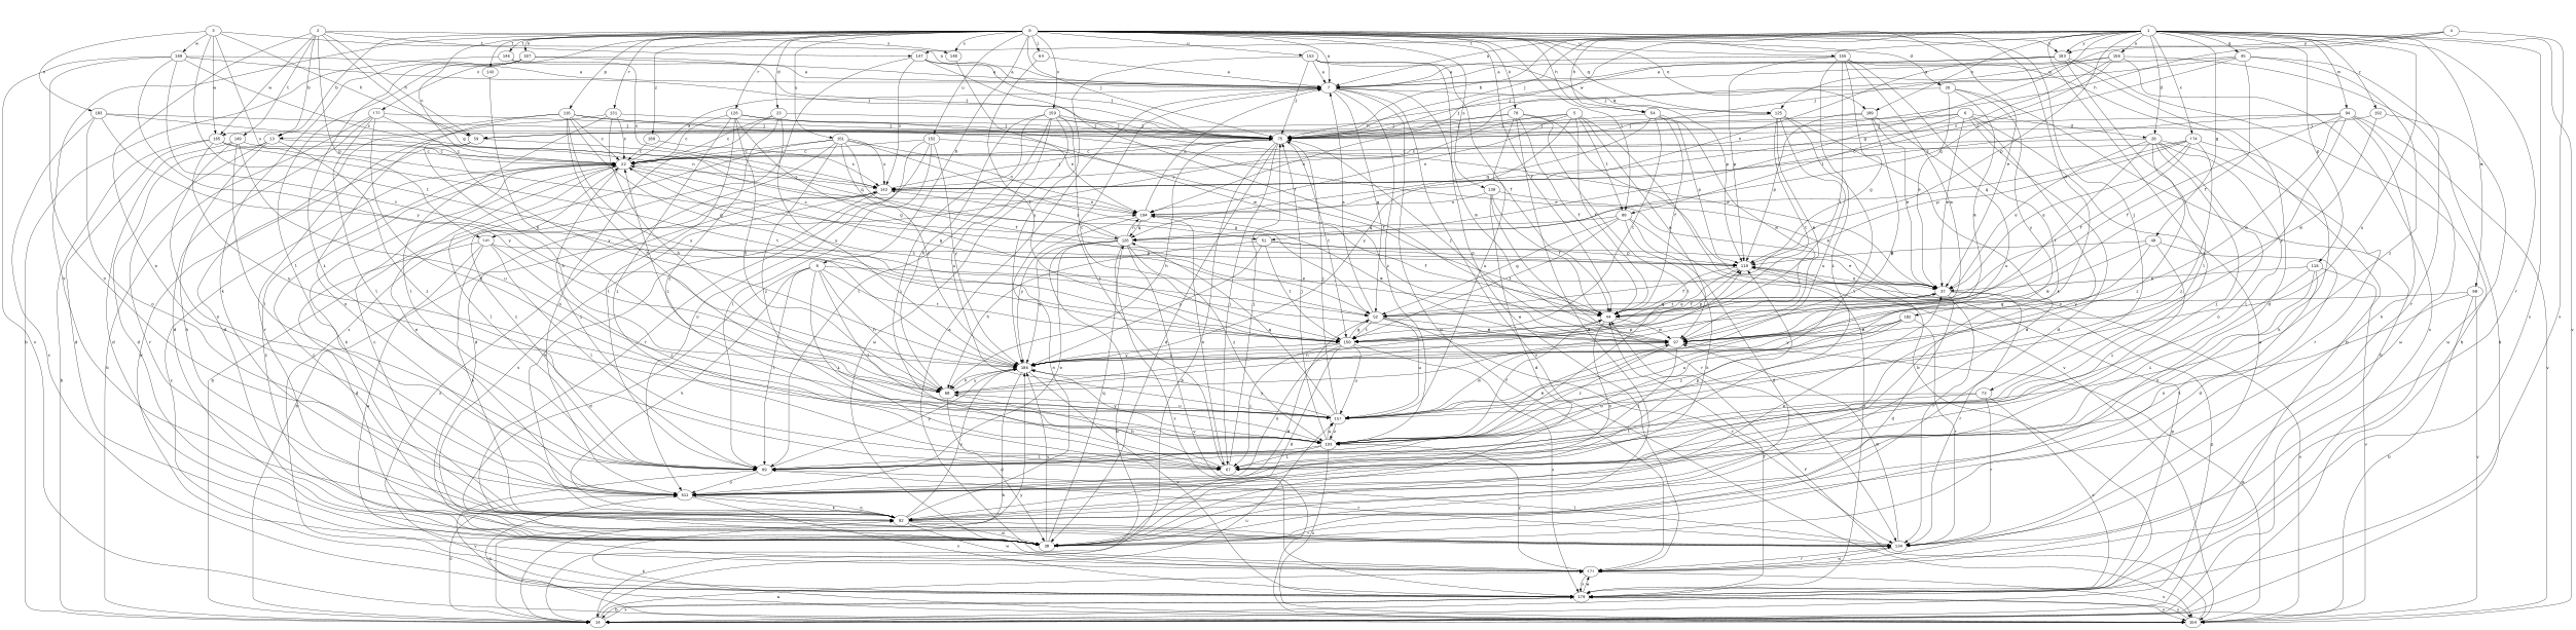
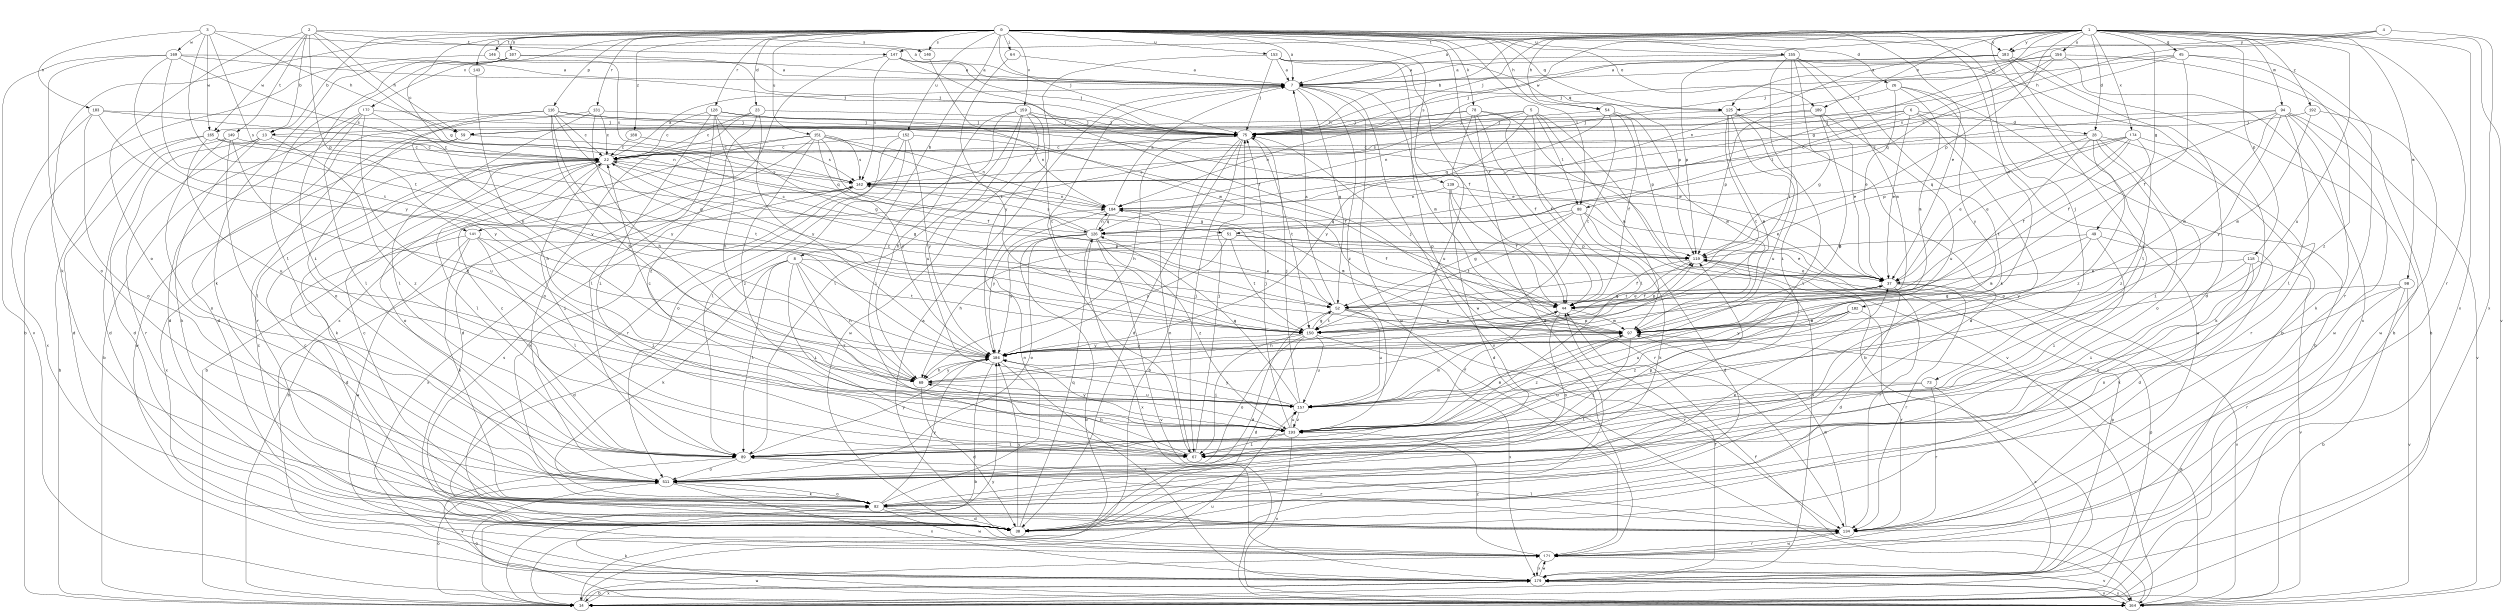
  strict digraph {
    fontname="Liberation Mono"
    node [fontname="Liberation Mono"]
    edge [fontname="Liberation Mono"]
    0
    7
    8
    13
    22
    23
    26
    37
    44
    54
    64
    73
    75
    78
    82
    88
    102
    107
    109
    116
    125
    128
    131
    139
    140
    143
    146
    151
    152
    153
    155
    159
    172
    183
    188
    67
    164
    97
    171
    52
    193
    150
    30
    60
    89
    134
    179
    n48 [label=511]
    142
    186
    14
    119
    126
    157
    104
    1
    28
    45
    49
    51
    90
    94
    118
    147
    156
    165
    174
    192
    2
    59
    149
    3
    103
    141
    169
    4
    5
    6
    0 -> 7 [label=a]
    0 -> 8 [label=b]
    0 -> 13 [label=b]
    0 -> 22 [label=c]
    0 -> 23 [label=d]
    0 -> 26 [label=d]
    0 -> 37 [label=e]
    0 -> 44 [label=f]
    0 -> 54 [label=h]
    0 -> 64 [label=i]
    0 -> 73 [label=j]
    0 -> 75 [label=j]
    0 -> 78 [label=k]
    0 -> 82 [label=k]
    0 -> 88 [label=l]
    0 -> 102 [label=n]
    0 -> 107 [label=o]
    0 -> 109 [label=o]
    0 -> 116 [label=p]
    0 -> 125 [label=q]
    0 -> 128 [label=r]
    0 -> 131 [label=r]
    0 -> 139 [label=s]
    0 -> 140 [label=s]
    0 -> 143 [label=t]
    0 -> 146 [label=t]
    0 -> 151 [label=u]
    0 -> 152 [label=u]
    0 -> 153 [label=u]
    0 -> 155 [label=u]
    0 -> 159 [label=v]
    0 -> 172 [label=x]
    0 -> 183 [label=y]
    0 -> 188 [label=z]
    7 -> 125 [label=q]
    7 -> 67 [label=i]
    7 -> 164 [label=v]
    7 -> 97 [label=m]
    7 -> 171 [label=w]
    7 -> 52 [label=g]
    7 -> 193 [label=z]
    8 -> 37 [label=e]
    8 -> 82 [label=k]
    8 -> 67 [label=i]
    8 -> 193 [label=z]
    8 -> 150 [label=t]
    8 -> 30 [label=d]
    8 -> 60 [label=h]
    8 -> 89 [label=l]
    13 -> 22 [label=c]
    13 -> 82 [label=k]
    13 -> 193 [label=z]
    13 -> 30 [label=d]
    13 -> 134 [label=r]
    22 -> 7 [label=a]
    22 -> 82 [label=k]
    22 -> 67 [label=i]
    22 -> 52 [label=g]
    22 -> 89 [label=l]
    22 -> 179 [label=x]
    22 -> n48 [label=o]
    22 -> 142 [label=s]
    23 -> 22 [label=c]
    23 -> 75 [label=j]
    23 -> 193 [label=z]
    23 -> n48 [label=o]
    23 -> 186 [label=y]
    26 -> 37 [label=e]
-   26 -> 75 [label=j]
+   26 -> 125 [label=j]
    26 -> 97 [label=m]
    26 -> 186 [label=y]
    26 -> 14 [label=b]
    37 -> 44 [label=f]
    37 -> 164 [label=v]
    37 -> 52 [label=g]
    37 -> 30 [label=d]
    37 -> 134 [label=r]
    44 -> 97 [label=m]
    44 -> 60 [label=h]
    44 -> n48 [label=o]
    54 -> 44 [label=f]
    54 -> 75 [label=j]
    54 -> 97 [label=m]
    54 -> 150 [label=t]
    54 -> 119 [label=p]
    54 -> 126 [label=q]
    64 -> 7 [label=a]
    64 -> 150 [label=t]
    73 -> 89 [label=l]
    73 -> 134 [label=r]
    73 -> 179 [label=x]
    73 -> 157 [label=u]
    75 -> 22 [label=c]
    75 -> 67 [label=i]
    75 -> 150 [label=t]
    75 -> 30 [label=d]
    75 -> 60 [label=h]
    75 -> 14 [label=b]
    78 -> 44 [label=f]
    78 -> 75 [label=j]
    78 -> 164 [label=v]
    78 -> 30 [label=d]
    78 -> 89 [label=l]
    78 -> 157 [label=u]
    78 -> 104 [label=n]
    82 -> 22 [label=c]
    82 -> 37 [label=e]
    82 -> 171 [label=w]
    82 -> 30 [label=d]
-   82 -> 134 [label=r]
+   90 -> 134 [label=r]
    82 -> n48 [label=o]
    82 -> 186 [label=y]
    82 -> 104 [label=n]
    88 -> 82 [label=k]
    88 -> 52 [label=g]
    88 -> 150 [label=t]
    88 -> 30 [label=d]
    88 -> 179 [label=x]
    88 -> 126 [label=q]
    102 -> 97 [label=m]
    102 -> 193 [label=z]
    102 -> 134 [label=r]
    102 -> 186 [label=y]
    102 -> 157 [label=u]
    107 -> 7 [label=a]
    107 -> 75 [label=j]
    107 -> 82 [label=k]
    107 -> 67 [label=i]
    107 -> 89 [label=l]
    109 -> 37 [label=e]
    109 -> 75 [label=j]
    109 -> 60 [label=h]
    109 -> 119 [label=p]
    109 -> 157 [label=u]
    116 -> 22 [label=c]
    116 -> 75 [label=j]
    116 -> 52 [label=g]
    116 -> 30 [label=d]
    116 -> 60 [label=h]
    116 -> n48 [label=o]
    116 -> 186 [label=y]
    116 -> 104 [label=n]
    125 -> 75 [label=j]
    125 -> 97 [label=m]
    125 -> 150 [label=t]
    125 -> 30 [label=d]
    125 -> 89 [label=l]
    125 -> 157 [label=u]
    128 -> 22 [label=c]
    128 -> 37 [label=e]
    128 -> 75 [label=j]
    128 -> 67 [label=i]
    128 -> 52 [label=g]
    128 -> 60 [label=h]
    128 -> 89 [label=l]
    131 -> 22 [label=c]
    131 -> 75 [label=j]
    131 -> 60 [label=h]
    131 -> 89 [label=l]
    131 -> 134 [label=r]
    139 -> 37 [label=e]
    139 -> 44 [label=f]
    139 -> 30 [label=d]
    139 -> 134 [label=r]
    139 -> 104 [label=n]
    140 -> 97 [label=m]
    143 -> 60 [label=h]
    146 -> 7 [label=a]
    146 -> 142 [label=s]
    146 -> 14 [label=b]
    151 -> 22 [label=c]
    151 -> 44 [label=f]
    151 -> 52 [label=g]
    151 -> 193 [label=z]
    151 -> 30 [label=d]
    151 -> 142 [label=s]
    151 -> 186 [label=y]
    151 -> 14 [label=b]
    151 -> 104 [label=n]
    152 -> 22 [label=c]
    152 -> 44 [label=f]
    152 -> 89 [label=l]
    152 -> 134 [label=r]
    152 -> n48 [label=o]
    152 -> 186 [label=y]
    153 -> 7 [label=a]
    153 -> 44 [label=f]
    153 -> 75 [label=j]
    153 -> 171 [label=w]
    153 -> 186 [label=y]
    153 -> 119 [label=p]
    155 -> 7 [label=a]
    155 -> 82 [label=k]
    155 -> 67 [label=i]
    155 -> 97 [label=m]
    155 -> 52 [label=g]
    155 -> 150 [label=t]
    155 -> 14 [label=b]
    155 -> 119 [label=p]
    159 -> 37 [label=e]
    159 -> 75 [label=j]
    159 -> 67 [label=i]
    159 -> 171 [label=w]
    159 -> 150 [label=t]
    159 -> 60 [label=h]
    159 -> 89 [label=l]
    159 -> 157 [label=u]
    172 -> 75 [label=j]
    172 -> 193 [label=z]
    172 -> 30 [label=d]
    172 -> 89 [label=l]
    172 -> 186 [label=y]
    172 -> 14 [label=b]
    183 -> 7 [label=a]
    183 -> 75 [label=j]
    183 -> 30 [label=d]
    183 -> 89 [label=l]
    183 -> 14 [label=b]
    183 -> 104 [label=n]
    188 -> 22 [label=c]
    188 -> 142 [label=s]
    67 -> 75 [label=j]
    67 -> 60 [label=h]
    67 -> 104 [label=n]
    164 -> 44 [label=f]
    164 -> 82 [label=k]
    164 -> 97 [label=m]
    164 -> 179 [label=x]
    164 -> n48 [label=o]
    97 -> 22 [label=c]
    97 -> 75 [label=j]
    97 -> 67 [label=i]
    97 -> 193 [label=z]
    97 -> 186 [label=y]
    171 -> 7 [label=a]
    171 -> 164 [label=v]
    171 -> 193 [label=z]
    171 -> 134 [label=r]
    171 -> 179 [label=x]
    52 -> 7 [label=a]
    52 -> 37 [label=e]
    52 -> 97 [label=m]
    52 -> 150 [label=t]
    52 -> 30 [label=d]
    52 -> 134 [label=r]
    52 -> 157 [label=u]
    193 -> 44 [label=f]
    193 -> 75 [label=j]
    193 -> 67 [label=i]
    193 -> 164 [label=v]
    193 -> 97 [label=m]
    193 -> 89 [label=l]
    193 -> 186 [label=y]
    193 -> 157 [label=u]
    150 -> 67 [label=i]
    150 -> 52 [label=g]
    150 -> 30 [label=d]
    150 -> 179 [label=x]
    150 -> n48 [label=o]
    150 -> 186 [label=y]
    150 -> 119 [label=p]
    150 -> 157 [label=u]
    30 -> 22 [label=c]
    30 -> 142 [label=s]
    30 -> 186 [label=y]
    30 -> 126 [label=q]
    60 -> 30 [label=d]
    60 -> 186 [label=y]
    60 -> 119 [label=p]
    60 -> 157 [label=u]
    89 -> 22 [label=c]
    89 -> 164 [label=v]
    89 -> 134 [label=r]
    89 -> n48 [label=o]
    89 -> 186 [label=y]
    134 -> 22 [label=c]
    134 -> 97 [label=m]
    134 -> 171 [label=w]
    134 -> 89 [label=l]
    179 -> 44 [label=f]
    179 -> 164 [label=v]
    179 -> 171 [label=w]
    179 -> 14 [label=b]
    179 -> 119 [label=p]
    n48 -> 82 [label=k]
    n48 -> 179 [label=x]
    n48 -> 119 [label=p]
    142 -> 75 [label=j]
    142 -> 82 [label=k]
    142 -> 179 [label=x]
    142 -> 14 [label=b]
    142 -> 104 [label=n]
    186 -> 60 [label=h]
    186 -> 179 [label=x]
    186 -> 14 [label=b]
    14 -> 171 [label=w]
    14 -> 179 [label=x]
    14 -> n48 [label=o]
    14 -> 186 [label=y]
    14 -> 119 [label=p]
    14 -> 157 [label=u]
    119 -> 37 [label=e]
    119 -> 44 [label=f]
    119 -> 150 [label=t]
    119 -> 134 [label=r]
    126 -> 22 [label=c]
    126 -> 164 [label=v]
    126 -> 193 [label=z]
    126 -> 179 [label=x]
    126 -> n48 [label=o]
    126 -> 142 [label=s]
    126 -> 186 [label=y]
    126 -> 14 [label=b]
    126 -> 119 [label=p]
    126 -> 104 [label=n]
    157 -> 22 [label=c]
    157 -> 75 [label=j]
    157 -> 97 [label=m]
    157 -> 193 [label=z]
    157 -> 186 [label=y]
    157 -> 126 [label=q]
    104 -> 7 [label=a]
    104 -> 44 [label=f]
    104 -> 97 [label=m]
    104 -> 186 [label=y]
    104 -> 126 [label=q]
    1 -> 7 [label=a]
    1 -> 13 [label=b]
    1 -> 54 [label=h]
    1 -> 75 [label=j]
    1 -> 109 [label=o]
    1 -> 183 [label=y]
    1 -> 67 [label=i]
    1 -> 164 [label=v]
    1 -> 134 [label=r]
    1 -> 179 [label=x]
    1 -> 119 [label=p]
    1 -> 157 [label=u]
    1 -> 28 [label=d]
    1 -> 45 [label=g]
    1 -> 49 [label=g]
    1 -> 51 [label=g]
    1 -> 90 [label=m]
    1 -> 94 [label=m]
    1 -> 118 [label=p]
    1 -> 147 [label=t]
    1 -> 156 [label=u]
    1 -> 165 [label=w]
    1 -> 174 [label=x]
    1 -> 192 [label=z]
    28 -> 22 [label=c]
    28 -> 37 [label=e]
    28 -> 67 [label=i]
    28 -> 193 [label=z]
    28 -> 150 [label=t]
-   28 -> 89 [label=l]
+   94 -> 89 [label=l]
    28 -> 134 [label=r]
    28 -> n48 [label=o]
    45 -> 7 [label=a]
    45 -> 44 [label=f]
    45 -> 75 [label=j]
    45 -> 193 [label=z]
    45 -> 134 [label=r]
    45 -> 142 [label=s]
    49 -> 67 [label=i]
    49 -> 97 [label=m]
    49 -> 30 [label=d]
    49 -> 186 [label=y]
    49 -> 119 [label=p]
    51 -> 37 [label=e]
    51 -> 150 [label=t]
    51 -> 60 [label=h]
    51 -> 186 [label=y]
    51 -> 119 [label=p]
    90 -> 164 [label=v]
    90 -> 52 [label=g]
    90 -> n48 [label=o]
    90 -> 14 [label=b]
    94 -> 44 [label=f]
    94 -> 75 [label=j]
    94 -> 82 [label=k]
    94 -> 164 [label=v]
    94 -> 97 [label=m]
    94 -> 171 [label=w]
    94 -> 142 [label=s]
    94 -> 186 [label=y]
    118 -> 37 [label=e]
    118 -> 82 [label=k]
    118 -> 67 [label=i]
    118 -> 164 [label=v]
    118 -> n48 [label=o]
    147 -> 7 [label=a]
    147 -> 44 [label=f]
    147 -> 75 [label=j]
    147 -> 179 [label=x]
    147 -> 142 [label=s]
    156 -> 7 [label=a]
    156 -> 75 [label=j]
    156 -> 179 [label=x]
    156 -> 142 [label=s]
    156 -> 14 [label=b]
    156 -> 126 [label=q]
    165 -> 22 [label=c]
    165 -> 150 [label=t]
    165 -> 30 [label=d]
    165 -> 14 [label=b]
    165 -> 157 [label=u]
    174 -> 22 [label=c]
    174 -> 37 [label=e]
    174 -> 44 [label=f]
    174 -> 82 [label=k]
    174 -> 193 [label=z]
    174 -> 119 [label=p]
    174 -> 126 [label=q]
    192 -> 75 [label=j]
    192 -> 97 [label=m]
    192 -> 171 [label=w]
    2 -> 13 [label=b]
    2 -> 140 [label=s]
    2 -> n48 [label=o]
    2 -> 119 [label=p]
    2 -> 51 [label=g]
    2 -> 147 [label=t]
    2 -> 165 [label=w]
    2 -> 59 [label=h]
    2 -> 149 [label=t]
    59 -> 171 [label=w]
    59 -> 60 [label=h]
    59 -> 126 [label=q]
    149 -> 22 [label=c]
    149 -> 30 [label=d]
    149 -> 89 [label=l]
    149 -> n48 [label=o]
    149 -> 157 [label=u]
    3 -> 7 [label=a]
    3 -> 150 [label=t]
    3 -> 165 [label=w]
    3 -> 59 [label=h]
    3 -> 103 [label=n]
    3 -> 141 [label=s]
    3 -> 169 [label=w]
    103 -> 75 [label=j]
    103 -> 179 [label=x]
    103 -> n48 [label=o]
    103 -> 186 [label=y]
    103 -> 104 [label=n]
    141 -> 82 [label=k]
    141 -> 67 [label=i]
    141 -> 171 [label=w]
    141 -> 30 [label=d]
    141 -> 89 [label=l]
    141 -> 119 [label=p]
    169 -> 7 [label=a]
    169 -> 75 [label=j]
    169 -> 164 [label=v]
    169 -> 150 [label=t]
    169 -> n48 [label=o]
    169 -> 142 [label=s]
    169 -> 186 [label=y]
    4 -> 125 [label=q]
    4 -> 183 [label=y]
    4 -> 179 [label=x]
    4 -> 59 [label=h]
    5 -> 44 [label=f]
    5 -> 75 [label=j]
    5 -> 88 [label=l]
    5 -> 97 [label=m]
    5 -> 186 [label=y]
    5 -> 14 [label=b]
    5 -> 104 [label=n]
    5 -> 141 [label=s]
    6 -> 37 [label=e]
    6 -> 88 [label=l]
    6 -> 171 [label=w]
-   6 -> 30 [label=d]
    6 -> n48 [label=o]
    6 -> 142 [label=s]
    6 -> 28 [label=d]
    6 -> 59 [label=h]
  }
